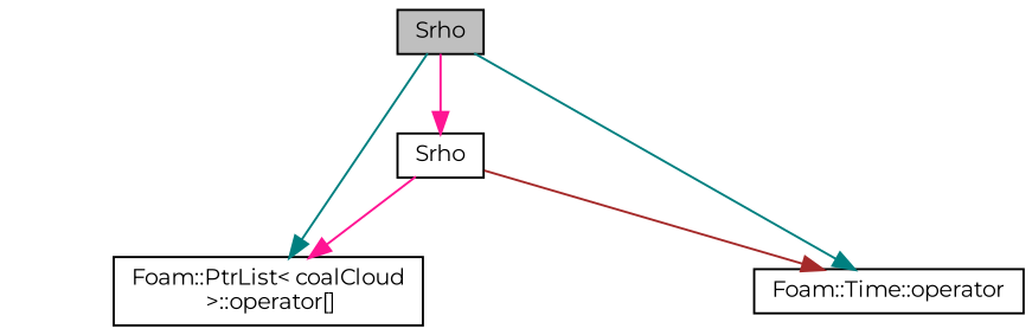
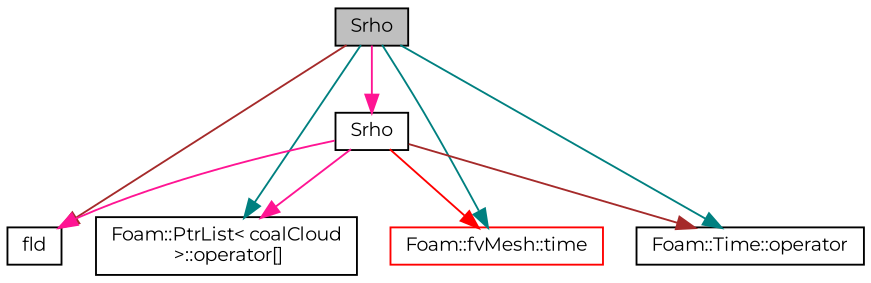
  digraph {
    fontname=Montserrat
    rankdir=TB
    node [color=black fontname=Montserrat fontsize=10 shape=record]
    edge [color=teal fontname=Montserrat fontsize=10 labelfontname=FreeSans labelfontsize=10 style=solid]
    n1 [fillcolor=grey75 fontcolor=black height=0.2 label=Srho style=filled width=0.4]
+   n2 [height=0.2 label=fld width=0.4]
    n3 [height=0.2 label="Foam::PtrList\< coalCloud\l \>::operator[]" width=0.4]
    n4 [height=0.2 label=Srho width=0.4]
+   n5 [color=red height=0.2 label="Foam::fvMesh::time" width=0.4]
    n6 [height=0.2 label="Foam::Time::operator" width=0.4]
+   n1 -> n2 [color=brown]
    n1 -> n3
    n1 -> n4 [color=deeppink]
+   n1 -> n5
    n1 -> n6
+   n4 -> n2 [color=deeppink]
    n4 -> n3 [color=deeppink]
+   n4 -> n5 [color=red]
    n4 -> n6 [color=brown]
  }
